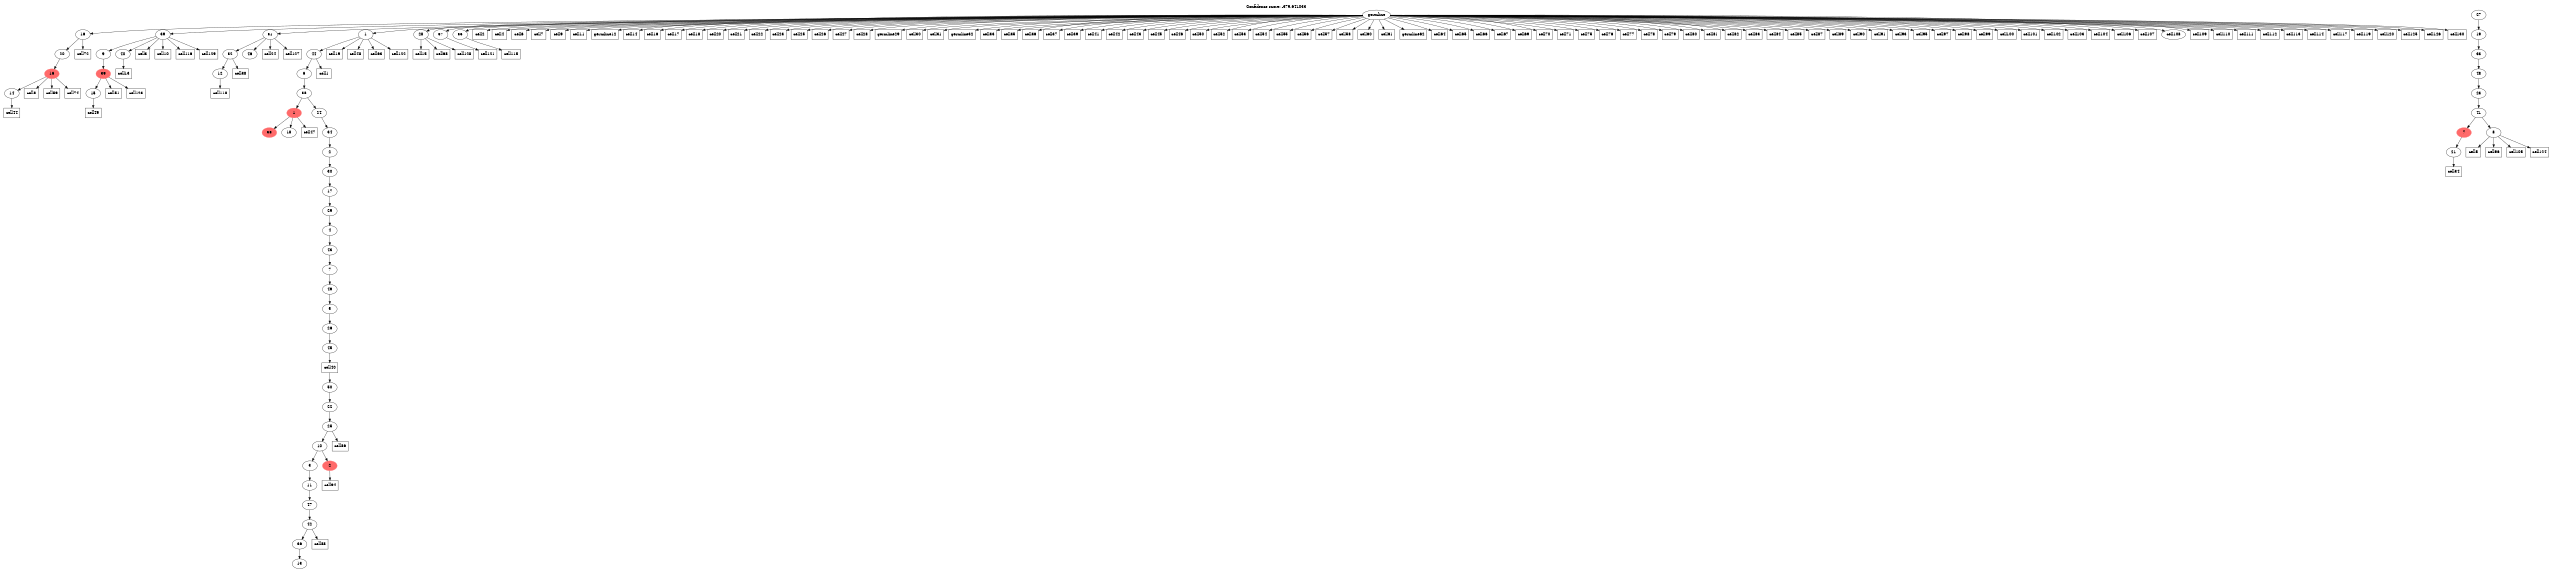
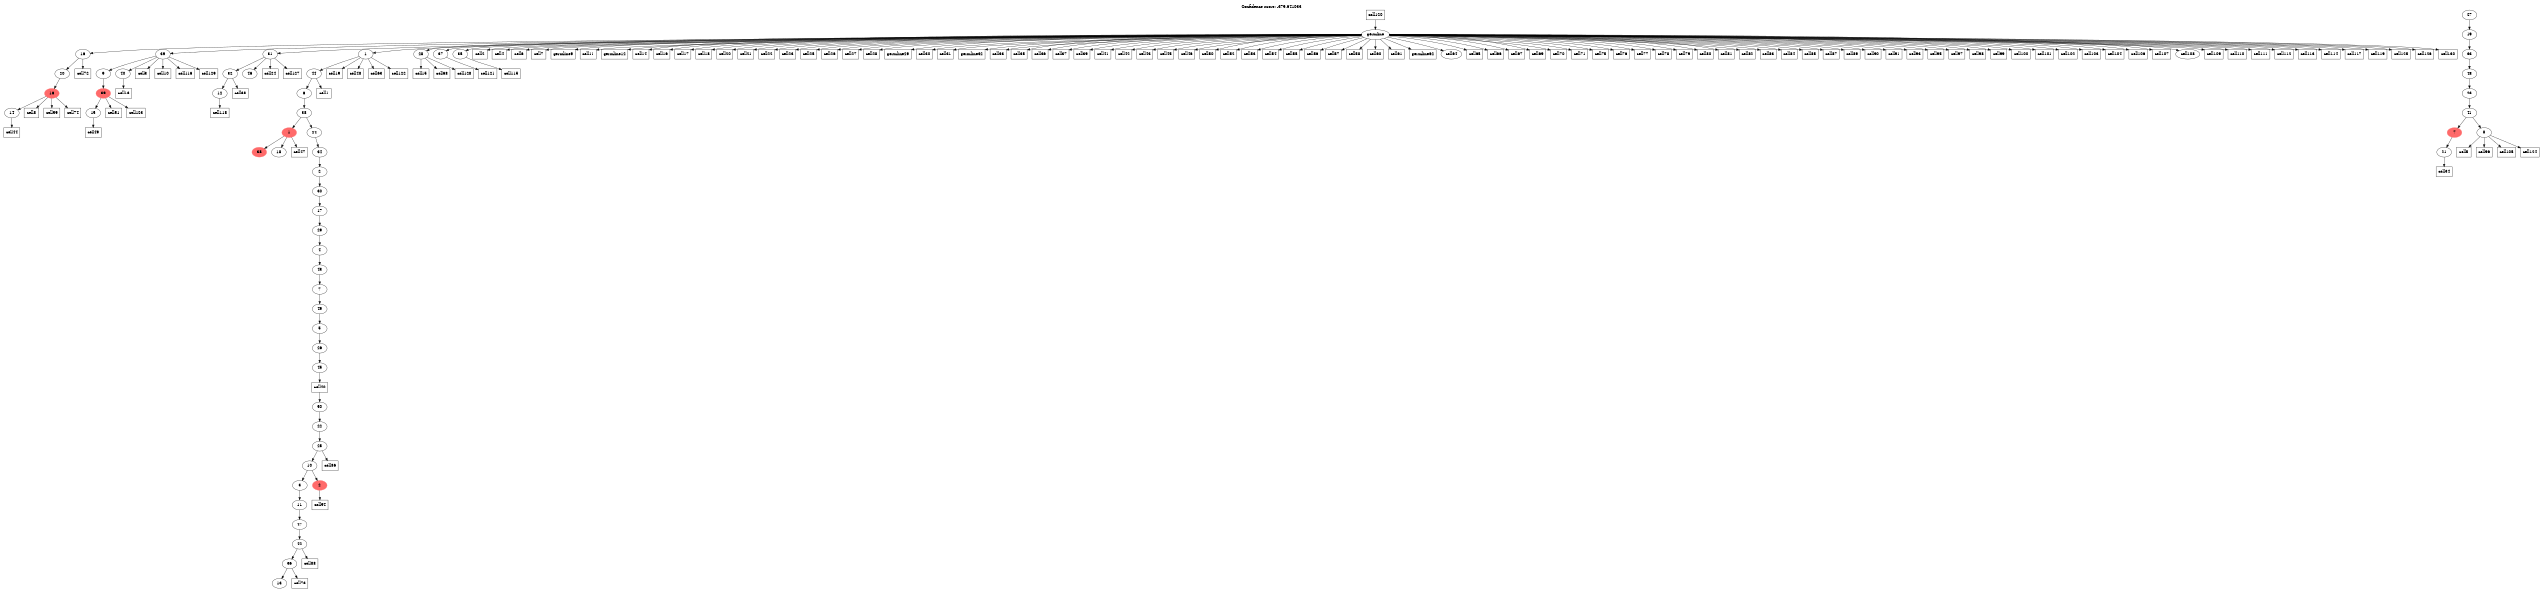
  digraph {
    fontname="DejaVu Serif"
    label="Confidence score: -379.641033"
    labelloc=t
    node [fontname="DejaVu Serif" shape=box]
    edge [fontname="DejaVu Serif"]
    n1 [color=indianred1 label=16 style=filled shape=""]
    n2 [label=14 shape=""]
    cell8
    cell59
    cell74
    cell44
    n7 [label=20 shape=""]
    n8 [label=16 shape=""]
    cell72
    n10 [color=indianred1 label=39 style=filled shape=""]
    n11 [label=15 shape=""]
    cell51
    cell123
    cell49
    n15 [label=9 shape=""]
    n16 [label=39 shape=""]
    n17 [label=40 shape=""]
    cell3
    cell10
    cell116
    cell129
    cell13
    n23 [label=32 shape=""]
    n24 [label=12 shape=""]
    cell38
    cell118
    n27 [label=31 shape=""]
    n28 [label=46 shape=""]
    cell24
    cell127
    n31 [color=indianred1 label=1 style=filled shape=""]
    n32 [color=indianred1 label=38 style=filled shape=""]
    n33 [label=18 shape=""]
    cell47
    n35 [color=indianred1 label=7 style=filled shape=""]
    n36 [label=21 shape=""]
    cell34
    n38 [label=41 shape=""]
    n39 [label=8 shape=""]
    cell5
    cell96
    cell105
    cell124
    n44 [label=23 shape=""]
    n45 [label=48 shape=""]
    n46 [label=33 shape=""]
    n47 [label=19 shape=""]
    n48 [label=27 shape=""]
    n49 [label=13 shape=""]
    n50 [label=36 shape=""]
+   cell73
    n52 [label=42 shape=""]
    cell88
    n54 [label=47 shape=""]
    n55 [label=11 shape=""]
    n56 [label=3 shape=""]
    n57 [label=10 shape=""]
    n58 [color=indianred1 label=2 style=filled shape=""]
    cell94
    n60 [label=25 shape=""]
    cell86
    n62 [label=22 shape=""]
    n63 [label=50 shape=""]
    n64 [label=45 shape=""]
    cell40
    n66 [label=26 shape=""]
    n67 [label=5 shape=""]
    n68 [label=49 shape=""]
    n69 [label=7 shape=""]
    n70 [label=43 shape=""]
    n71 [label=4 shape=""]
    n72 [label=29 shape=""]
    n73 [label=17 shape=""]
    n74 [label=30 shape=""]
    n75 [label=2 shape=""]
    n76 [label=34 shape=""]
    n77 [label=24 shape=""]
    n78 [label=38 shape=""]
    n79 [label=6 shape=""]
    n80 [label=44 shape=""]
    cell1
    n82 [label=1 shape=""]
    cell19
    cell48
    cell63
    cell122
    n87 [label=germline shape=""]
    n88 [label=28 shape=""]
    n89 [label=37 shape=""]
    n90 [label=35 shape=""]
    cell2
    cell4
    cell6
    cell7
-   cell9
+   cell9 [label=germline9]
    cell11
    n97 [label=germline12]
    cell14
    cell16
    cell17
    cell18
    cell20
    cell21
    cell22
    cell23
    cell25
    cell26
    cell27
    cell28
    n110 [label=germline29]
    cell30
    cell31
    n113 [label=germline32]
    cell33
    cell35
    cell36
    cell37
    cell39
    cell41
    cell42
    cell43
    cell45
    cell46
    cell50
    cell52
    cell53
    cell54
    cell55
    cell56
    cell57
    cell58
    cell60
    cell61
    n134 [label=germline62]
-   cell64
+   cell64 [shape=ellipse]
    cell65
    cell66
    cell67
    cell69
    cell70
    cell71
    cell75
    cell76
    cell77
    cell78
    cell79
    cell80
    cell81
    cell82
    cell83
    cell84
    cell85
    cell87
    cell89
    cell90
    cell91
    cell93
    cell95
    cell97
    cell98
    cell99
    cell100
    cell101
    cell102
    cell103
    cell104
    cell106
    cell107
    cell108 [shape=ellipse]
    cell109
    cell110
    cell111
    cell112
    cell113
    cell114
    cell117
    cell119
    cell120
    cell125
    cell126
    cell130
    cell15
    cell68
    cell128
    cell121
    cell115
    n1 -> n2
    n1 -> cell8
    n1 -> cell59
    n1 -> cell74
    n2 -> cell44
    n7 -> n1
    n8 -> n7
    n8 -> cell72
    n10 -> n11
    n10 -> cell51
    n10 -> cell123
    n11 -> cell49
    n15 -> n10
    n16 -> n15
    n16 -> n17
    n16 -> cell3
    n16 -> cell10
    n16 -> cell116
    n16 -> cell129
    n17 -> cell13
    n23 -> n24
    n23 -> cell38
    n24 -> cell118
    n27 -> n23
    n27 -> n28
    n27 -> cell24
    n27 -> cell127
    n31 -> n32
    n31 -> n33
    n31 -> cell47
    n35 -> n36
    n36 -> cell34
    n38 -> n35
    n38 -> n39
    n39 -> cell5
    n39 -> cell96
    n39 -> cell105
    n39 -> cell124
    n44 -> n38
    n45 -> n44
    n46 -> n45
    n47 -> n46
    n48 -> n47
    n50 -> n49
+   n50 -> cell73
    n52 -> n50
    n52 -> cell88
    n54 -> n52
    n55 -> n54
    n56 -> n55
    n57 -> n56
    n57 -> n58
    n58 -> cell94
    n60 -> n57
    n60 -> cell86
    n62 -> n60
    n63 -> n62
    n64 -> cell40
    cell40 -> n63
    n66 -> n64
    n67 -> n66
    n68 -> n67
    n69 -> n68
    n70 -> n69
    n71 -> n70
    n72 -> n71
    n73 -> n72
    n74 -> n73
    n75 -> n74
    n76 -> n75
    n77 -> n76
    n78 -> n31
    n78 -> n77
    n79 -> n78
    n80 -> n79
    n80 -> cell1
    n82 -> n80
    n82 -> cell19
    n82 -> cell48
    n82 -> cell63
    n82 -> cell122
    n87 -> n8
    n87 -> n16
    n87 -> n27
    n87 -> n82
    n87 -> n88
    n87 -> n89
    n87 -> n90
    n87 -> cell2
    n87 -> cell4
    n87 -> cell6
    n87 -> cell7
    n87 -> cell9
    n87 -> cell11
    n87 -> n97
    n87 -> cell14
    n87 -> cell16
    n87 -> cell17
    n87 -> cell18
    n87 -> cell20
    n87 -> cell21
    n87 -> cell22
    n87 -> cell23
    n87 -> cell25
    n87 -> cell26
    n87 -> cell27
    n87 -> cell28
    n87 -> n110
    n87 -> cell30
    n87 -> cell31
    n87 -> n113
    n87 -> cell33
    n87 -> cell35
    n87 -> cell36
    n87 -> cell37
    n87 -> cell39
    n87 -> cell41
    n87 -> cell42
    n87 -> cell43
    n87 -> cell45
    n87 -> cell46
    n87 -> cell50
    n87 -> cell52
    n87 -> cell53
    n87 -> cell54
    n87 -> cell55
    n87 -> cell56
    n87 -> cell57
    n87 -> cell58
    n87 -> cell60
    n87 -> cell61
    n87 -> n134
    n87 -> cell64
    n87 -> cell65
    n87 -> cell66
    n87 -> cell67
    n87 -> cell69
    n87 -> cell70
    n87 -> cell71
    n87 -> cell75
    n87 -> cell76
    n87 -> cell77
    n87 -> cell78
    n87 -> cell79
    n87 -> cell80
    n87 -> cell81
    n87 -> cell82
    n87 -> cell83
    n87 -> cell84
    n87 -> cell85
    n87 -> cell87
    n87 -> cell89
    n87 -> cell90
    n87 -> cell91
    n87 -> cell93
    n87 -> cell95
    n87 -> cell97
    n87 -> cell98
    n87 -> cell99
    n87 -> cell100
    n87 -> cell101
    n87 -> cell102
    n87 -> cell103
    n87 -> cell104
    n87 -> cell106
    n87 -> cell107
    n87 -> cell108
    n87 -> cell109
    n87 -> cell110
    n87 -> cell111
    n87 -> cell112
    n87 -> cell113
    n87 -> cell114
    n87 -> cell117
    n87 -> cell119
-   n87 -> cell120
+   cell120 -> n87
    n87 -> cell125
    n87 -> cell126
    n87 -> cell130
    n88 -> cell15
    n88 -> cell68
    n88 -> cell128
    n89 -> cell121
    n90 -> cell115
  }
